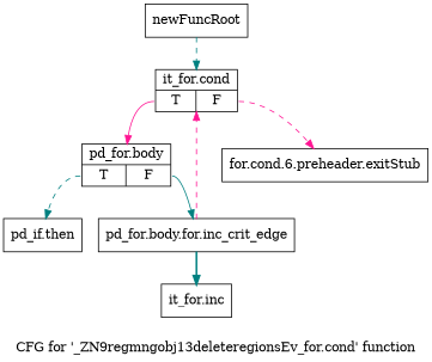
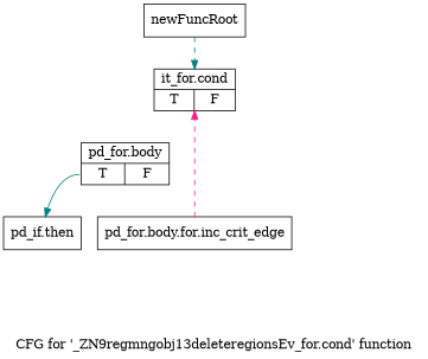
  digraph {
    label="CFG for '_ZN9regmngobj13deleteregionsEv_for.cond' function"
    node [shape=record]
    edge [color=teal style=dashed]
    n1 [label="{newFuncRoot}"]
    n2 [label="{it_for.cond|{<s0>T|<s1>F}}"]
-   n3 [label="{for.cond.6.preheader.exitStub}"]
    n4 [label="{pd_for.body|{<s0>T|<s1>F}}"]
    n5 [label="{pd_if.then}"]
    n6 [label="{pd_for.body.for.inc_crit_edge}"]
-   n7 [label="{it_for.inc}"]
    n1 -> n2
-   n2 -> n3 [color=deeppink tailport=s1]
-   n2 -> n4 [color=deeppink style=solid tailport=s0]
-   n4 -> n5 [tailport=s0]
-   n4 -> n6 [style=solid tailport=s1]
+   n4 -> n5 [style=solid tailport=s0]
    n6 -> n2 [color=deeppink]
-   n6 -> n7 [style=bold]
  }
